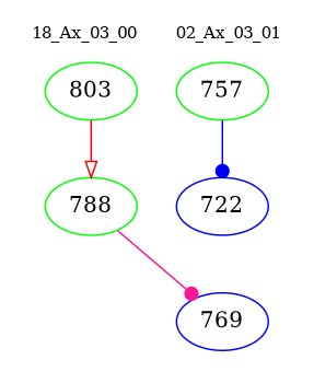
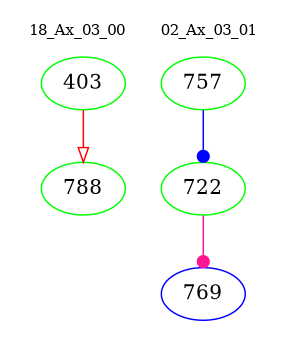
  digraph {
    node [color=green]
    edge [arrowhead=dot]
-   n1 [label=803]
+   n1 [label=403]
    n2 [label=788]
    n3 [label=757]
-   n4 [color=blue label=722]
+   n4 [label=722]
    n5 [color=blue label=769]
    subgraph cluster_1 {
      color=white
      fontsize=10
      label="18_Ax_03_00"
      n1
      n2
    }
    subgraph cluster_2 {
      color=white
      fontsize=10
      label="02_Ax_03_01"
      n3
      n4
      n5
    }
    n1 -> n2 [arrowhead=onormal color=red]
    n3 -> n4 [color=blue]
-   n2 -> n5 [color=deeppink]
+   n4 -> n5 [color=deeppink]
  }
